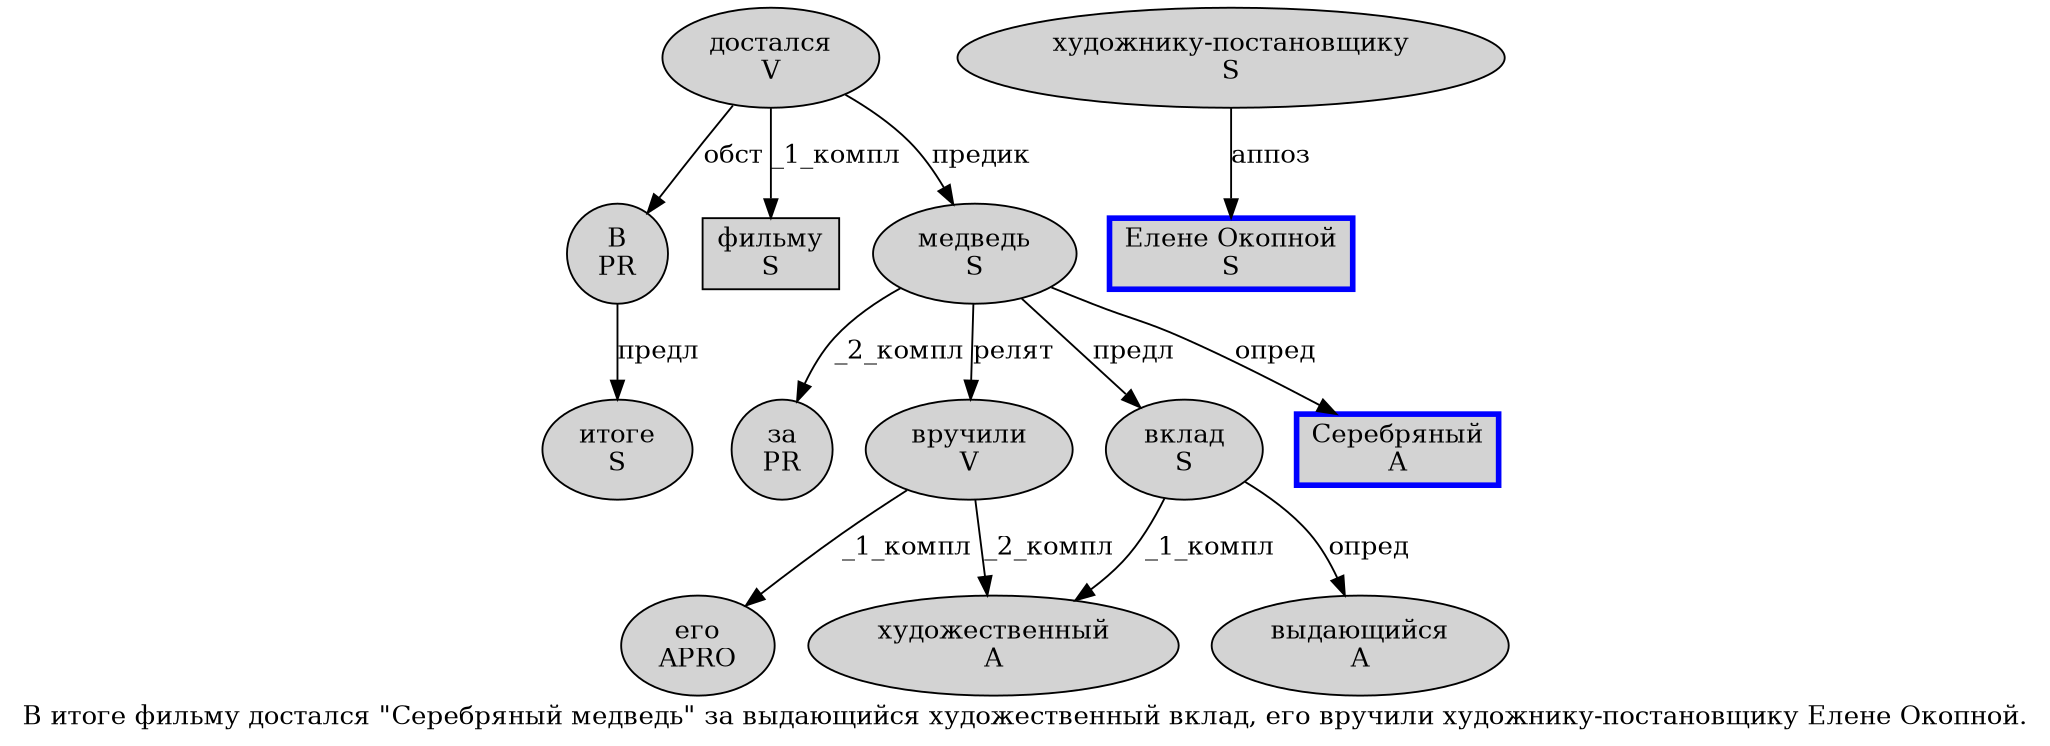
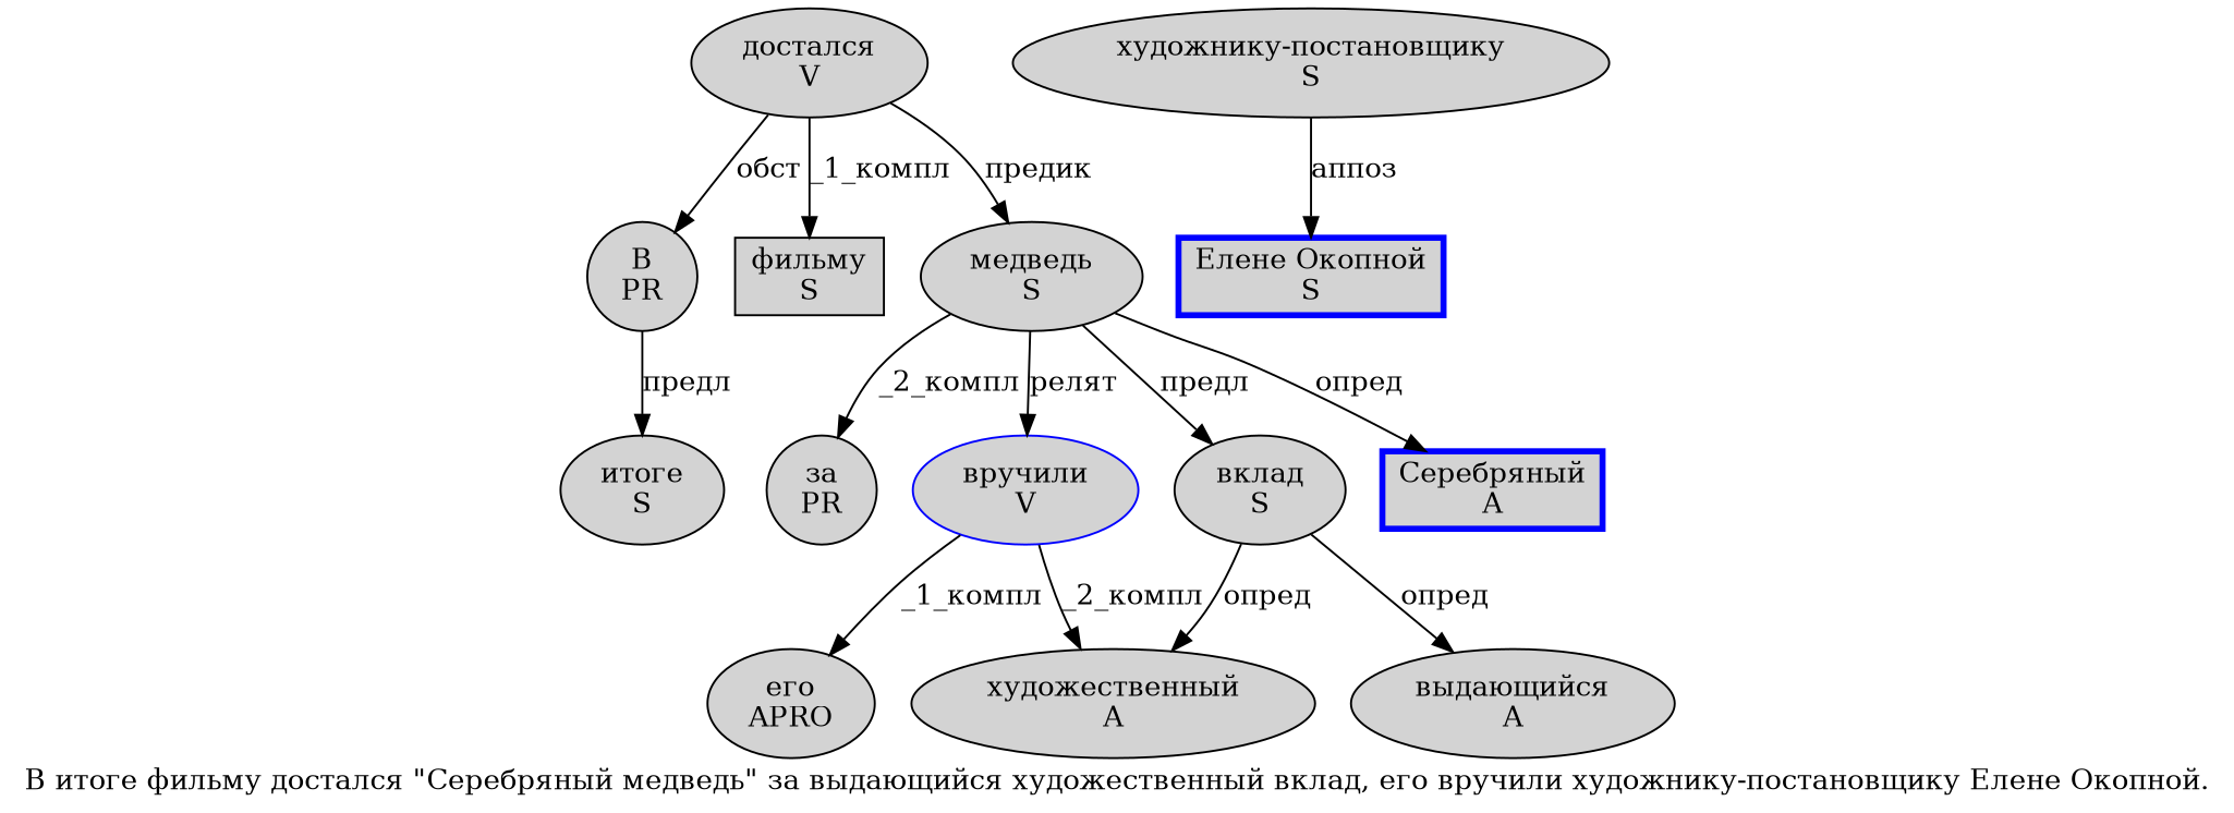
  digraph {
    label="В итоге фильму достался \"Серебряный медведь\" за выдающийся художественный вклад, его вручили художнику-постановщику Елене Окопной."
    node [fillcolor=lightgray penwidth=1 shape=ellipse style=filled]
    n1 [label="В\nPR"]
    n2 [label="итоге\nS"]
    n3 [label="фильму\nS" shape=box]
    n4 [label="достался\nV"]
    n5 [label="медведь\nS"]
    n6 [color=blue label="Серебряный\nA" penwidth=3 shape=box]
    n7 [label="за\nPR"]
-   n8 [label="вручили\nV"]
+   n8 [label="вручили\nV" color=blue]
    n9 [label="вклад\nS"]
    n10 [label="художественный\nA"]
    n11 [label="его\nAPRO"]
    n12 [label="выдающийся\nA"]
    n13 [label="художнику-постановщику\nS"]
    n14 [color=blue label="Елене Окопной\nS" penwidth=3 shape=box]
    n1 -> n2 [label="предл"]
    n4 -> n1 [label="обст"]
    n4 -> n3 [label="_1_компл"]
    n4 -> n5 [label="предик"]
    n5 -> n6 [label="опред"]
    n5 -> n7 [label="_2_компл"]
    n5 -> n8 [label="релят"]
    n5 -> n9 [label="предл"]
    n8 -> n10 [label="_2_компл"]
    n8 -> n11 [label="_1_компл"]
-   n9 -> n10 [label="_1_компл"]
+   n9 -> n10 [label="опред"]
    n9 -> n12 [label="опред"]
    n13 -> n14 [label="аппоз"]
  }
